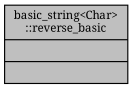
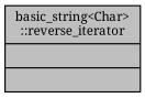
  digraph {
    fontname="Noto Serif"
-   n1 [color=black fillcolor=grey75 fontcolor=black fontname="Noto Serif" fontsize=10 height=0.2 label="{basic_string\<Char\>\l::reverse_basic\n||}" shape=record style=filled width=0.4]
+   n1 [color=black fillcolor=grey75 fontcolor=black fontname="Noto Serif" fontsize=10 height=0.2 label="{basic_string\<Char\>\l::reverse_iterator\n||}" shape=record style=filled width=0.4]
  }
